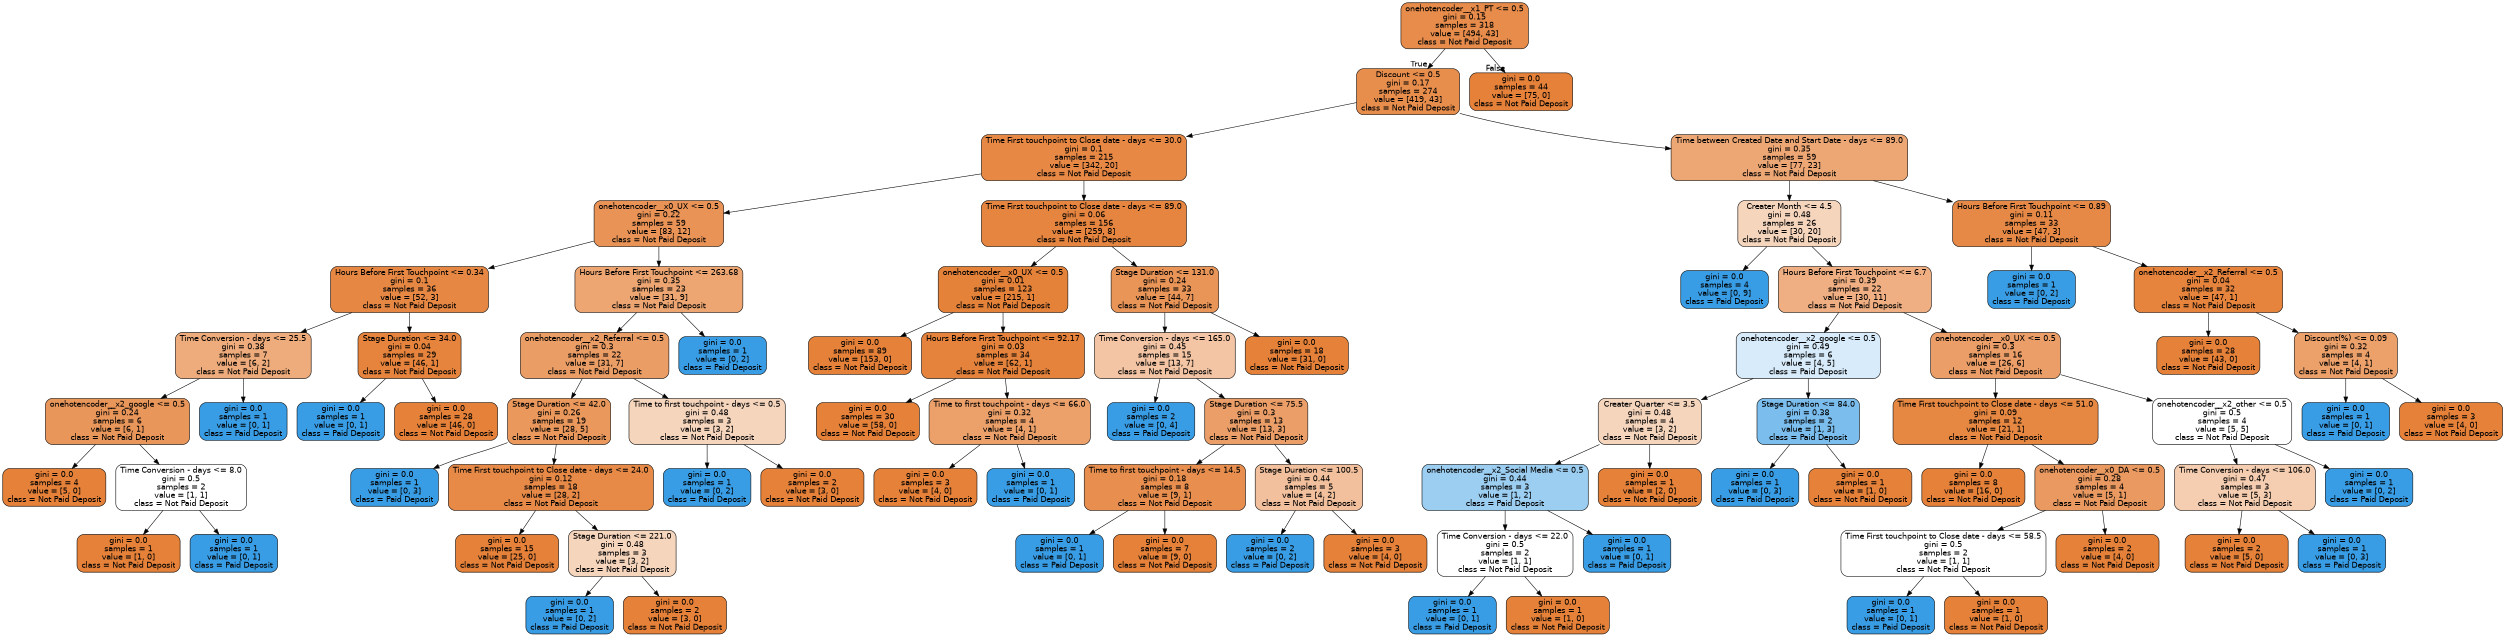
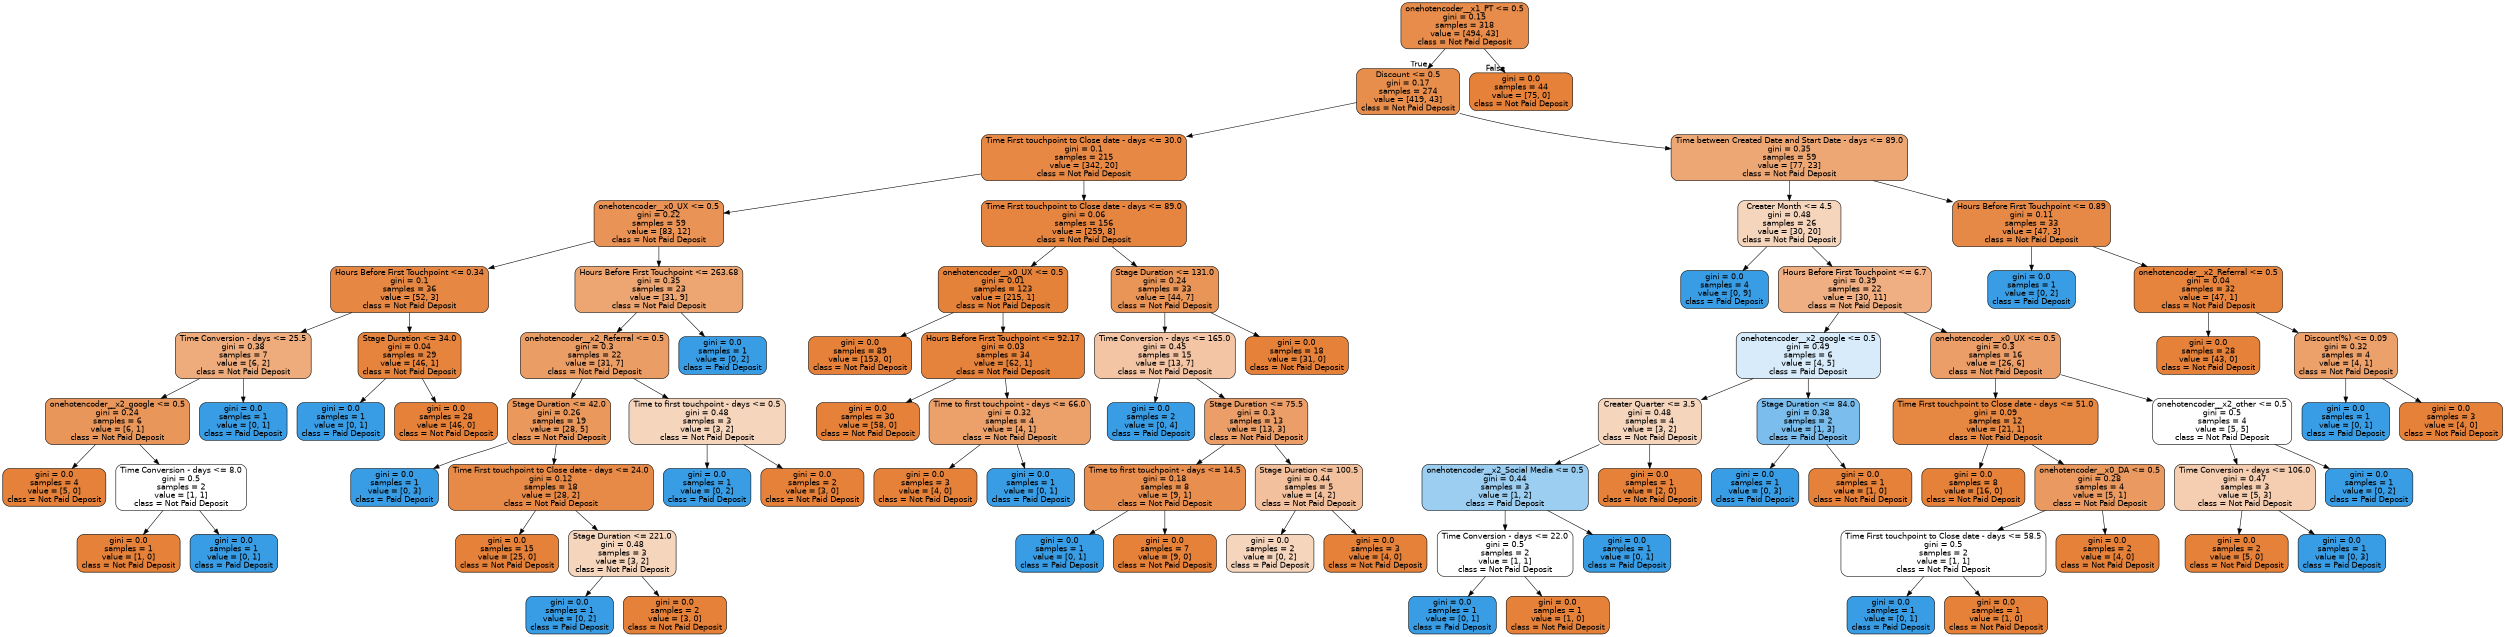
  digraph {
    node [color=black fillcolor="#e58139" fontname=helvetica shape=box style="filled, rounded"]
    edge [fontname=helvetica]
    n1 [fillcolor="#e78c4a" label="onehotencoder__x1_PT <= 0.5\ngini = 0.15\nsamples = 318\nvalue = [494, 43]\nclass = Not Paid Deposit"]
    n2 [fillcolor="#e88e4d" label="Discount <= 0.5\ngini = 0.17\nsamples = 274\nvalue = [419, 43]\nclass = Not Paid Deposit"]
    n3 [label="gini = 0.0\nsamples = 44\nvalue = [75, 0]\nclass = Not Paid Deposit"]
    n4 [fillcolor="#e78845" label="Time First touchpoint to Close date - days <= 30.0\ngini = 0.1\nsamples = 215\nvalue = [342, 20]\nclass = Not Paid Deposit"]
    n5 [fillcolor="#eda774" label="Time between Created Date and Start Date - days <= 89.0\ngini = 0.35\nsamples = 59\nvalue = [77, 23]\nclass = Not Paid Deposit"]
    n6 [fillcolor="#e99356" label="onehotencoder__x0_UX <= 0.5\ngini = 0.22\nsamples = 59\nvalue = [83, 12]\nclass = Not Paid Deposit"]
    n7 [fillcolor="#e6853f" label="Time First touchpoint to Close date - days <= 89.0\ngini = 0.06\nsamples = 156\nvalue = [259, 8]\nclass = Not Paid Deposit"]
    n8 [fillcolor="#e68844" label="Hours Before First Touchpoint <= 0.34\ngini = 0.1\nsamples = 36\nvalue = [52, 3]\nclass = Not Paid Deposit"]
    n9 [fillcolor="#eda672" label="Hours Before First Touchpoint <= 263.68\ngini = 0.35\nsamples = 23\nvalue = [31, 9]\nclass = Not Paid Deposit"]
    n10 [fillcolor="#eeab7b" label="Time Conversion - days <= 25.5\ngini = 0.38\nsamples = 7\nvalue = [6, 2]\nclass = Not Paid Deposit"]
    n11 [fillcolor="#e6843d" label="Stage Duration <= 34.0\ngini = 0.04\nsamples = 29\nvalue = [46, 1]\nclass = Not Paid Deposit"]
    n12 [fillcolor="#e9965a" label="onehotencoder__x2_google <= 0.5\ngini = 0.24\nsamples = 6\nvalue = [6, 1]\nclass = Not Paid Deposit"]
    n13 [fillcolor="#399de5" label="gini = 0.0\nsamples = 1\nvalue = [0, 1]\nclass = Paid Deposit"]
    n14 [label="gini = 0.0\nsamples = 4\nvalue = [5, 0]\nclass = Not Paid Deposit"]
    n15 [fillcolor="#ffffff" label="Time Conversion - days <= 8.0\ngini = 0.5\nsamples = 2\nvalue = [1, 1]\nclass = Not Paid Deposit"]
    n16 [label="gini = 0.0\nsamples = 1\nvalue = [1, 0]\nclass = Not Paid Deposit"]
    n17 [fillcolor="#399de5" label="gini = 0.0\nsamples = 1\nvalue = [0, 1]\nclass = Paid Deposit"]
    n18 [fillcolor="#399de5" label="gini = 0.0\nsamples = 1\nvalue = [0, 1]\nclass = Paid Deposit"]
    n19 [label="gini = 0.0\nsamples = 28\nvalue = [46, 0]\nclass = Not Paid Deposit"]
    n20 [fillcolor="#eb9d66" label="onehotencoder__x2_Referral <= 0.5\ngini = 0.3\nsamples = 22\nvalue = [31, 7]\nclass = Not Paid Deposit"]
    n21 [fillcolor="#399de5" label="gini = 0.0\nsamples = 1\nvalue = [0, 2]\nclass = Paid Deposit"]
    n22 [fillcolor="#ea985c" label="Stage Duration <= 42.0\ngini = 0.26\nsamples = 19\nvalue = [28, 5]\nclass = Not Paid Deposit"]
    n23 [fillcolor="#f6d5bd" label="Time to first touchpoint - days <= 0.5\ngini = 0.48\nsamples = 3\nvalue = [3, 2]\nclass = Not Paid Deposit"]
    n24 [fillcolor="#399de5" label="gini = 0.0\nsamples = 1\nvalue = [0, 3]\nclass = Paid Deposit"]
    n25 [fillcolor="#e78a47" label="Time First touchpoint to Close date - days <= 24.0\ngini = 0.12\nsamples = 18\nvalue = [28, 2]\nclass = Not Paid Deposit"]
    n26 [label="gini = 0.0\nsamples = 15\nvalue = [25, 0]\nclass = Not Paid Deposit"]
    n27 [fillcolor="#f6d5bd" label="Stage Duration <= 221.0\ngini = 0.48\nsamples = 3\nvalue = [3, 2]\nclass = Not Paid Deposit"]
    n28 [fillcolor="#399de5" label="gini = 0.0\nsamples = 1\nvalue = [0, 2]\nclass = Paid Deposit"]
    n29 [label="gini = 0.0\nsamples = 2\nvalue = [3, 0]\nclass = Not Paid Deposit"]
    n30 [fillcolor="#399de5" label="gini = 0.0\nsamples = 1\nvalue = [0, 2]\nclass = Paid Deposit"]
    n31 [label="gini = 0.0\nsamples = 2\nvalue = [3, 0]\nclass = Not Paid Deposit"]
    n32 [fillcolor="#e5823a" label="onehotencoder__x0_UX <= 0.5\ngini = 0.01\nsamples = 123\nvalue = [215, 1]\nclass = Not Paid Deposit"]
    n33 [fillcolor="#e99558" label="Stage Duration <= 131.0\ngini = 0.24\nsamples = 33\nvalue = [44, 7]\nclass = Not Paid Deposit"]
    n34 [label="gini = 0.0\nsamples = 89\nvalue = [153, 0]\nclass = Not Paid Deposit"]
    n35 [fillcolor="#e5833c" label="Hours Before First Touchpoint <= 92.17\ngini = 0.03\nsamples = 34\nvalue = [62, 1]\nclass = Not Paid Deposit"]
    n36 [label="gini = 0.0\nsamples = 30\nvalue = [58, 0]\nclass = Not Paid Deposit"]
    n37 [fillcolor="#eca06a" label="Time to first touchpoint - days <= 66.0\ngini = 0.32\nsamples = 4\nvalue = [4, 1]\nclass = Not Paid Deposit"]
    n38 [label="gini = 0.0\nsamples = 3\nvalue = [4, 0]\nclass = Not Paid Deposit"]
    n39 [fillcolor="#399de5" label="gini = 0.0\nsamples = 1\nvalue = [0, 1]\nclass = Paid Deposit"]
    n40 [fillcolor="#f3c5a4" label="Time Conversion - days <= 165.0\ngini = 0.45\nsamples = 15\nvalue = [13, 7]\nclass = Not Paid Deposit"]
    n41 [label="gini = 0.0\nsamples = 18\nvalue = [31, 0]\nclass = Not Paid Deposit"]
    n42 [fillcolor="#399de5" label="gini = 0.0\nsamples = 2\nvalue = [0, 4]\nclass = Paid Deposit"]
    n43 [fillcolor="#eb9e67" label="Stage Duration <= 75.5\ngini = 0.3\nsamples = 13\nvalue = [13, 3]\nclass = Not Paid Deposit"]
    n44 [fillcolor="#e88f4f" label="Time to first touchpoint - days <= 14.5\ngini = 0.18\nsamples = 8\nvalue = [9, 1]\nclass = Not Paid Deposit"]
    n45 [fillcolor="#f2c09c" label="Stage Duration <= 100.5\ngini = 0.44\nsamples = 5\nvalue = [4, 2]\nclass = Not Paid Deposit"]
    n46 [fillcolor="#399de5" label="gini = 0.0\nsamples = 1\nvalue = [0, 1]\nclass = Paid Deposit"]
    n47 [label="gini = 0.0\nsamples = 7\nvalue = [9, 0]\nclass = Not Paid Deposit"]
-   n48 [fillcolor="#399de5" label="gini = 0.0\nsamples = 2\nvalue = [0, 2]\nclass = Paid Deposit"]
+   n48 [fillcolor="#f6d5bd" label="gini = 0.0\nsamples = 2\nvalue = [0, 2]\nclass = Paid Deposit"]
    n49 [label="gini = 0.0\nsamples = 3\nvalue = [4, 0]\nclass = Not Paid Deposit"]
    n50 [fillcolor="#f6d5bd" label="Creater Month <= 4.5\ngini = 0.48\nsamples = 26\nvalue = [30, 20]\nclass = Not Paid Deposit"]
    n51 [fillcolor="#e78946" label="Hours Before First Touchpoint <= 0.89\ngini = 0.11\nsamples = 33\nvalue = [47, 3]\nclass = Not Paid Deposit"]
    n52 [fillcolor="#399de5" label="gini = 0.0\nsamples = 4\nvalue = [0, 9]\nclass = Paid Deposit"]
    n53 [fillcolor="#efaf82" label="Hours Before First Touchpoint <= 6.7\ngini = 0.39\nsamples = 22\nvalue = [30, 11]\nclass = Not Paid Deposit"]
    n54 [fillcolor="#d7ebfa" label="onehotencoder__x2_google <= 0.5\ngini = 0.49\nsamples = 6\nvalue = [4, 5]\nclass = Paid Deposit"]
    n55 [fillcolor="#eb9e67" label="onehotencoder__x0_UX <= 0.5\ngini = 0.3\nsamples = 16\nvalue = [26, 6]\nclass = Not Paid Deposit"]
    n56 [fillcolor="#f6d5bd" label="Creater Quarter <= 3.5\ngini = 0.48\nsamples = 4\nvalue = [3, 2]\nclass = Not Paid Deposit"]
    n57 [fillcolor="#7bbeee" label="Stage Duration <= 84.0\ngini = 0.38\nsamples = 2\nvalue = [1, 3]\nclass = Paid Deposit"]
    n58 [fillcolor="#9ccef2" label="onehotencoder__x2_Social Media <= 0.5\ngini = 0.44\nsamples = 3\nvalue = [1, 2]\nclass = Paid Deposit"]
    n59 [label="gini = 0.0\nsamples = 1\nvalue = [2, 0]\nclass = Not Paid Deposit"]
    n60 [fillcolor="#ffffff" label="Time Conversion - days <= 22.0\ngini = 0.5\nsamples = 2\nvalue = [1, 1]\nclass = Not Paid Deposit"]
    n61 [fillcolor="#399de5" label="gini = 0.0\nsamples = 1\nvalue = [0, 1]\nclass = Paid Deposit"]
    n62 [fillcolor="#399de5" label="gini = 0.0\nsamples = 1\nvalue = [0, 1]\nclass = Paid Deposit"]
    n63 [label="gini = 0.0\nsamples = 1\nvalue = [1, 0]\nclass = Not Paid Deposit"]
    n64 [fillcolor="#399de5" label="gini = 0.0\nsamples = 1\nvalue = [0, 3]\nclass = Paid Deposit"]
    n65 [label="gini = 0.0\nsamples = 1\nvalue = [1, 0]\nclass = Not Paid Deposit"]
    n66 [fillcolor="#e68742" label="Time First touchpoint to Close date - days <= 51.0\ngini = 0.09\nsamples = 12\nvalue = [21, 1]\nclass = Not Paid Deposit"]
    n67 [fillcolor="#ffffff" label="onehotencoder__x2_other <= 0.5\ngini = 0.5\nsamples = 4\nvalue = [5, 5]\nclass = Not Paid Deposit"]
    n68 [label="gini = 0.0\nsamples = 8\nvalue = [16, 0]\nclass = Not Paid Deposit"]
    n69 [fillcolor="#ea9a61" label="onehotencoder__x0_DA <= 0.5\ngini = 0.28\nsamples = 4\nvalue = [5, 1]\nclass = Not Paid Deposit"]
    n70 [fillcolor="#ffffff" label="Time First touchpoint to Close date - days <= 58.5\ngini = 0.5\nsamples = 2\nvalue = [1, 1]\nclass = Not Paid Deposit"]
    n71 [label="gini = 0.0\nsamples = 2\nvalue = [4, 0]\nclass = Not Paid Deposit"]
    n72 [fillcolor="#399de5" label="gini = 0.0\nsamples = 1\nvalue = [0, 1]\nclass = Paid Deposit"]
    n73 [label="gini = 0.0\nsamples = 1\nvalue = [1, 0]\nclass = Not Paid Deposit"]
    n74 [fillcolor="#f5cdb0" label="Time Conversion - days <= 106.0\ngini = 0.47\nsamples = 3\nvalue = [5, 3]\nclass = Not Paid Deposit"]
    n75 [fillcolor="#399de5" label="gini = 0.0\nsamples = 1\nvalue = [0, 2]\nclass = Paid Deposit"]
    n76 [label="gini = 0.0\nsamples = 2\nvalue = [5, 0]\nclass = Not Paid Deposit"]
    n77 [fillcolor="#399de5" label="gini = 0.0\nsamples = 1\nvalue = [0, 3]\nclass = Paid Deposit"]
    n78 [fillcolor="#399de5" label="gini = 0.0\nsamples = 1\nvalue = [0, 2]\nclass = Paid Deposit"]
    n79 [fillcolor="#e6843d" label="onehotencoder__x2_Referral <= 0.5\ngini = 0.04\nsamples = 32\nvalue = [47, 1]\nclass = Not Paid Deposit"]
    n80 [label="gini = 0.0\nsamples = 28\nvalue = [43, 0]\nclass = Not Paid Deposit"]
    n81 [fillcolor="#eca06a" label="Discount(%) <= 0.09\ngini = 0.32\nsamples = 4\nvalue = [4, 1]\nclass = Not Paid Deposit"]
    n82 [fillcolor="#399de5" label="gini = 0.0\nsamples = 1\nvalue = [0, 1]\nclass = Paid Deposit"]
    n83 [label="gini = 0.0\nsamples = 3\nvalue = [4, 0]\nclass = Not Paid Deposit"]
    n1 -> n2 [headlabel=True labelangle=45 labeldistance=2.5]
    n1 -> n3 [headlabel=False labelangle=-45 labeldistance=2.5]
    n2 -> n4
    n2 -> n5
    n4 -> n6
    n4 -> n7
    n5 -> n50
    n5 -> n51
    n6 -> n8
    n6 -> n9
    n7 -> n32
    n7 -> n33
    n8 -> n10
    n8 -> n11
    n9 -> n20
    n9 -> n21
    n10 -> n12
    n10 -> n13
    n11 -> n18
    n11 -> n19
    n12 -> n14
    n12 -> n15
    n15 -> n16
    n15 -> n17
    n20 -> n22
    n20 -> n23
    n22 -> n24
    n22 -> n25
    n23 -> n30
    n23 -> n31
    n25 -> n26
    n25 -> n27
    n27 -> n28
    n27 -> n29
    n32 -> n34
    n32 -> n35
    n33 -> n40
    n33 -> n41
    n35 -> n36
    n35 -> n37
    n37 -> n38
    n37 -> n39
    n40 -> n42
    n40 -> n43
    n43 -> n44
    n43 -> n45
    n44 -> n46
    n44 -> n47
    n45 -> n48
    n45 -> n49
    n50 -> n52
    n50 -> n53
    n51 -> n78
    n51 -> n79
    n53 -> n54
    n53 -> n55
    n54 -> n56
    n54 -> n57
    n55 -> n66
    n55 -> n67
    n56 -> n58
    n56 -> n59
    n57 -> n64
    n57 -> n65
    n58 -> n60
    n58 -> n61
    n60 -> n62
    n60 -> n63
    n66 -> n68
    n66 -> n69
    n67 -> n74
    n67 -> n75
    n69 -> n70
    n69 -> n71
    n70 -> n72
    n70 -> n73
    n74 -> n76
    n74 -> n77
    n79 -> n80
    n79 -> n81
    n81 -> n82
    n81 -> n83
  }
